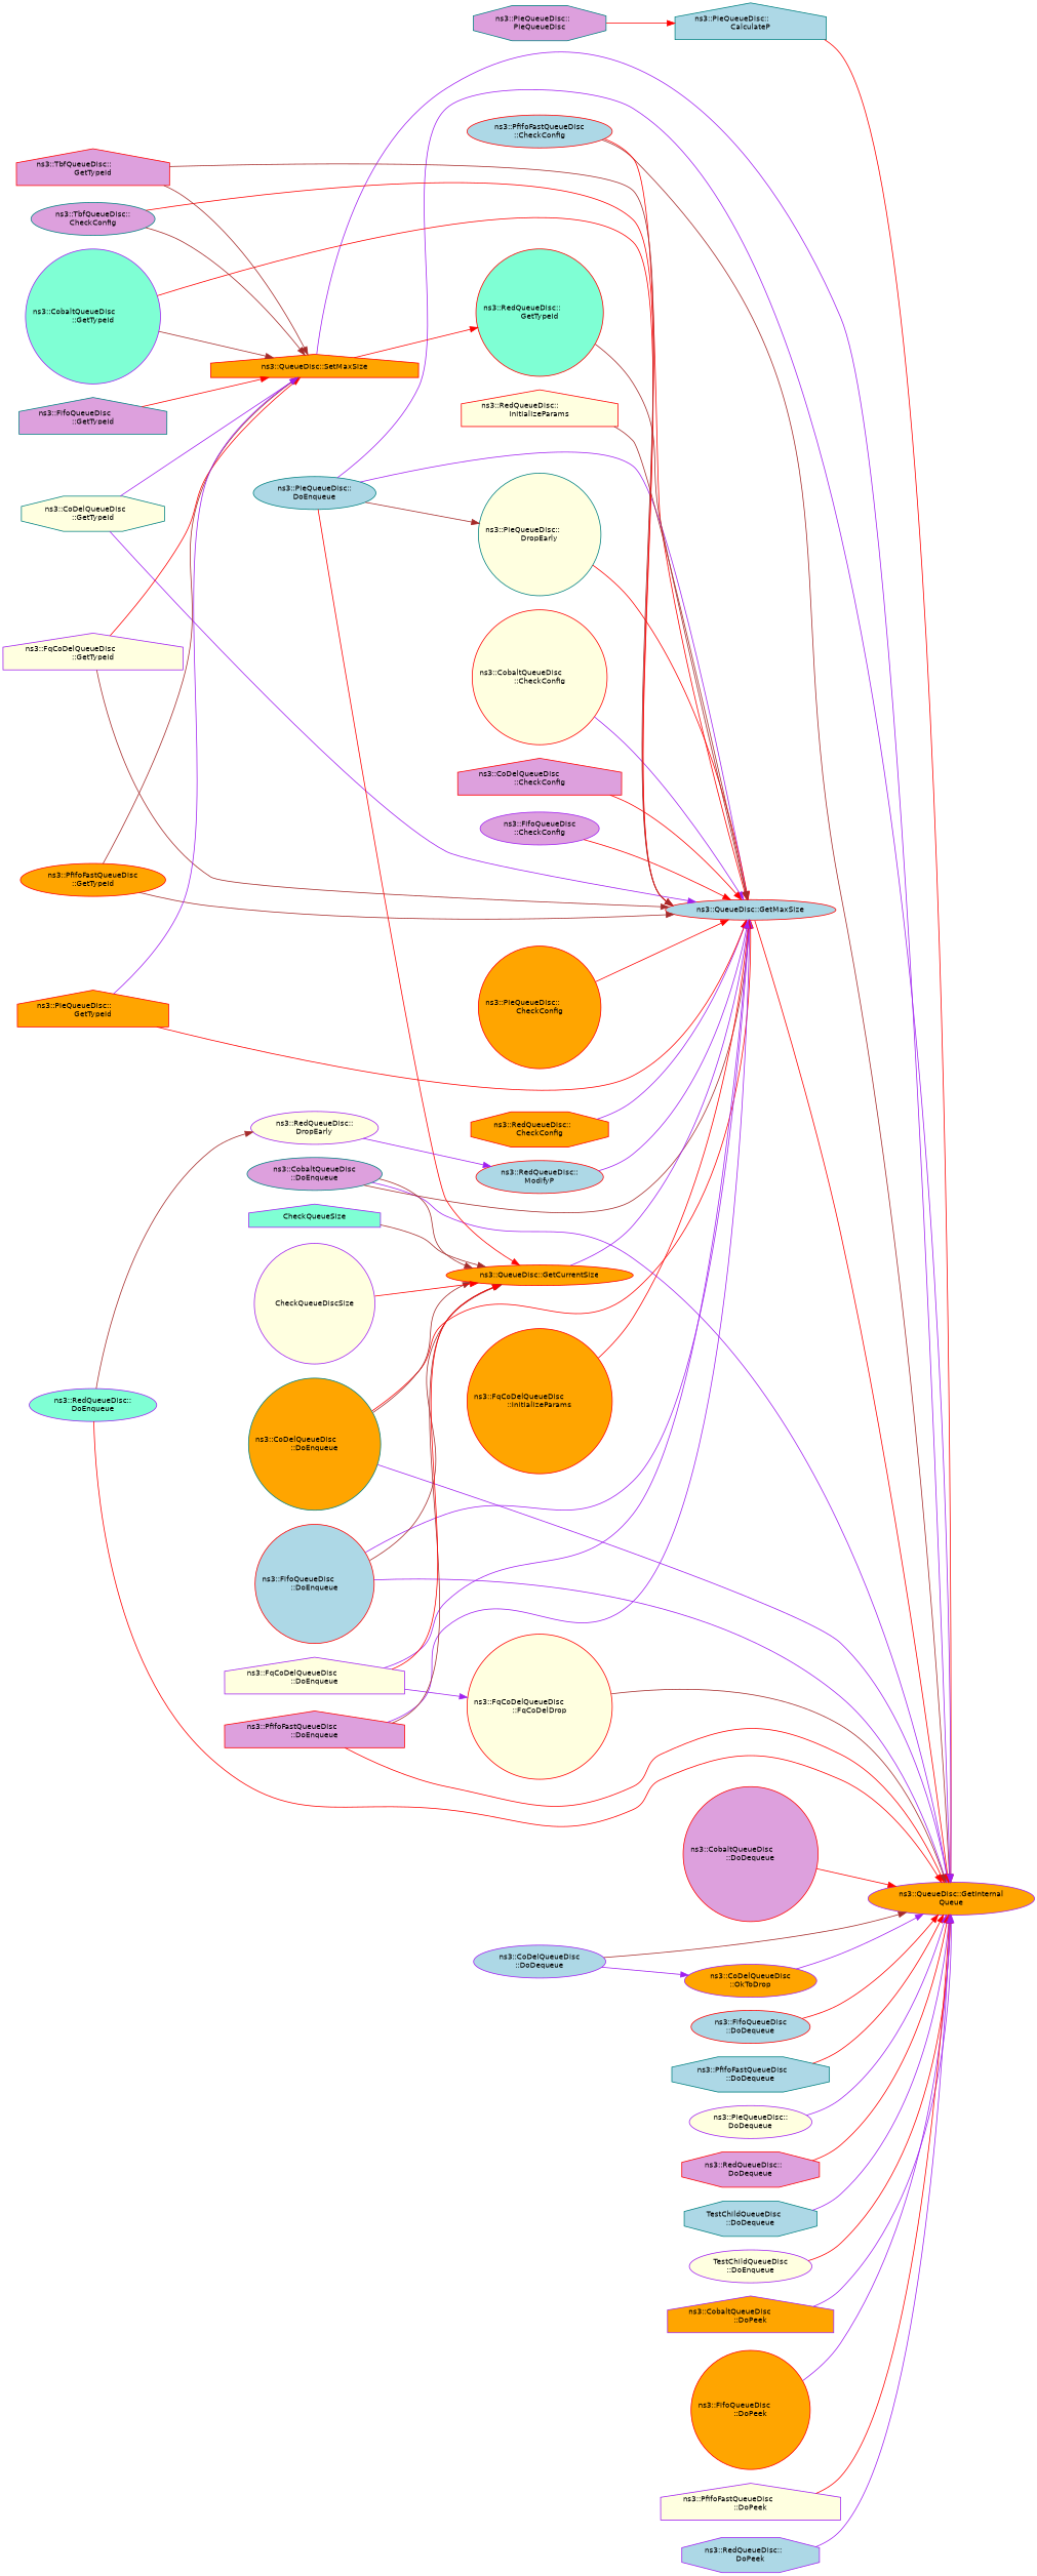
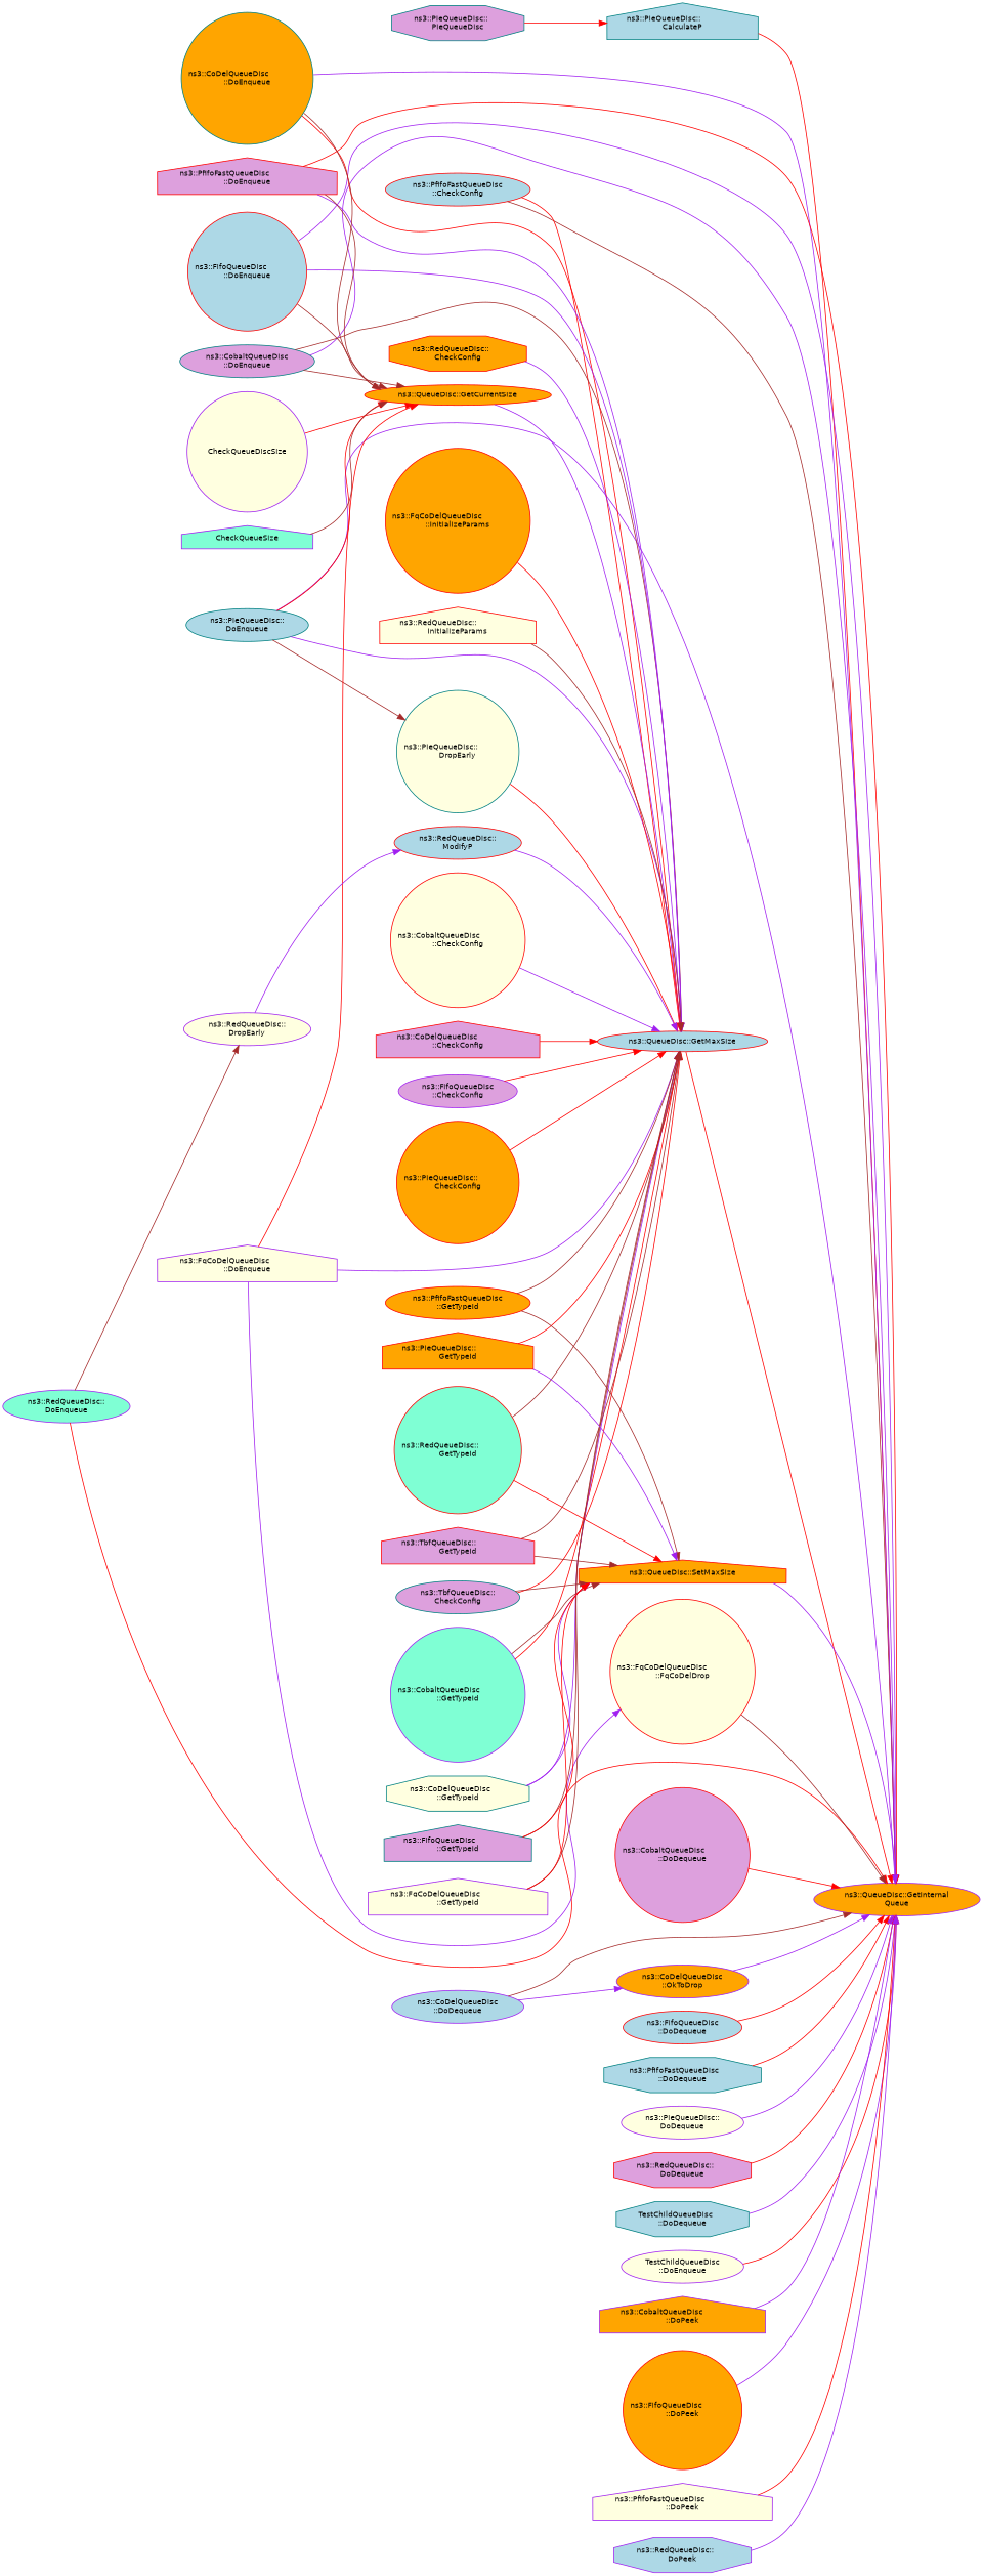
  digraph {
    rankdir=RL
    node [color=red fillcolor=orange fontname=Helvetica fontsize=10 shape=ellipse style=filled]
    edge [color=red dir=back fontname=Helvetica fontsize=10 labelfontname=Helvetica labelfontsize=10 style=solid]
    n1 [color=purple fontcolor=black height=0.2 label="ns3::QueueDisc::GetInternal\lQueue" width=0.4]
    n2 [color=teal fillcolor=lightblue height=0.2 label="ns3::PieQueueDisc::\lCalculateP" shape=house width=0.4]
    n3 [fillcolor=lightblue height=0.2 label="ns3::PfifoFastQueueDisc\l::CheckConfig" width=0.4]
    n4 [fillcolor=plum height=0.2 label="ns3::CobaltQueueDisc\l::DoDequeue" shape=circle width=0.4]
    n5 [color=purple fillcolor=lightblue height=0.2 label="ns3::CoDelQueueDisc\l::DoDequeue" width=0.4]
    n6 [fillcolor=lightblue height=0.2 label="ns3::FifoQueueDisc\l::DoDequeue" width=0.4]
    n7 [color=teal fillcolor=lightblue height=0.2 label="ns3::PfifoFastQueueDisc\l::DoDequeue" shape=octagon width=0.4]
    n8 [color=purple fillcolor=lightyellow height=0.2 label="ns3::PieQueueDisc::\lDoDequeue" width=0.4]
    n9 [fillcolor=plum height=0.2 label="ns3::RedQueueDisc::\lDoDequeue" shape=octagon width=0.4]
    n10 [color=teal fillcolor=lightblue height=0.2 label="TestChildQueueDisc\l::DoDequeue" shape=octagon width=0.4]
    n11 [color=teal fillcolor=plum height=0.2 label="ns3::CobaltQueueDisc\l::DoEnqueue" width=0.4]
    n12 [color=teal height=0.2 label="ns3::CoDelQueueDisc\l::DoEnqueue" shape=circle width=0.4]
    n13 [fillcolor=lightblue height=0.2 label="ns3::FifoQueueDisc\l::DoEnqueue" shape=circle width=0.4]
    n14 [fillcolor=plum height=0.2 label="ns3::PfifoFastQueueDisc\l::DoEnqueue" shape=house width=0.4]
    n15 [color=teal fillcolor=lightblue height=0.2 label="ns3::PieQueueDisc::\lDoEnqueue" width=0.4]
    n16 [color=purple fillcolor=aquamarine height=0.2 label="ns3::RedQueueDisc::\lDoEnqueue" width=0.4]
    n17 [color=purple fillcolor=lightyellow height=0.2 label="TestChildQueueDisc\l::DoEnqueue" width=0.4]
    n18 [color=purple height=0.2 label="ns3::CobaltQueueDisc\l::DoPeek" shape=house width=0.4]
    n19 [height=0.2 label="ns3::FifoQueueDisc\l::DoPeek" shape=circle width=0.4]
    n20 [color=purple fillcolor=lightyellow height=0.2 label="ns3::PfifoFastQueueDisc\l::DoPeek" shape=house width=0.4]
    n21 [color=purple fillcolor=lightblue height=0.2 label="ns3::RedQueueDisc::\lDoPeek" shape=octagon width=0.4]
    n22 [fillcolor=lightyellow height=0.2 label="ns3::FqCoDelQueueDisc\l::FqCoDelDrop" shape=circle width=0.4]
    n23 [fillcolor=lightblue height=0.2 label="ns3::QueueDisc::GetMaxSize" width=0.4]
    n24 [color=purple height=0.2 label="ns3::CoDelQueueDisc\l::OkToDrop" width=0.4]
    n25 [height=0.2 label="ns3::QueueDisc::SetMaxSize" shape=house width=0.4]
    n26 [color=teal fillcolor=plum height=0.2 label="ns3::PieQueueDisc::\lPieQueueDisc" shape=octagon width=0.4]
    n27 [color=purple fillcolor=lightyellow height=0.2 label="ns3::FqCoDelQueueDisc\l::DoEnqueue" shape=house width=0.4]
    n28 [fillcolor=lightyellow height=0.2 label="ns3::CobaltQueueDisc\l::CheckConfig" shape=circle width=0.4]
    n29 [fillcolor=plum height=0.2 label="ns3::CoDelQueueDisc\l::CheckConfig" shape=house width=0.4]
    n30 [color=purple fillcolor=plum height=0.2 label="ns3::FifoQueueDisc\l::CheckConfig" width=0.4]
    n31 [height=0.2 label="ns3::PieQueueDisc::\lCheckConfig" shape=circle width=0.4]
    n32 [height=0.2 label="ns3::RedQueueDisc::\lCheckConfig" shape=octagon width=0.4]
    n33 [color=teal fillcolor=plum height=0.2 label="ns3::TbfQueueDisc::\lCheckConfig" width=0.4]
    n34 [color=teal fillcolor=lightyellow height=0.2 label="ns3::PieQueueDisc::\lDropEarly" shape=circle width=0.4]
    n35 [height=0.2 label="ns3::QueueDisc::GetCurrentSize" width=0.4]
    n36 [color=purple fillcolor=aquamarine height=0.2 label="ns3::CobaltQueueDisc\l::GetTypeId" shape=circle width=0.4]
    n37 [color=teal fillcolor=lightyellow height=0.2 label="ns3::CoDelQueueDisc\l::GetTypeId" shape=octagon width=0.4]
    n38 [color=teal fillcolor=plum height=0.2 label="ns3::FifoQueueDisc\l::GetTypeId" shape=house width=0.4]
    n39 [color=purple fillcolor=lightyellow height=0.2 label="ns3::FqCoDelQueueDisc\l::GetTypeId" shape=house width=0.4]
    n40 [height=0.2 label="ns3::PfifoFastQueueDisc\l::GetTypeId" width=0.4]
    n41 [height=0.2 label="ns3::PieQueueDisc::\lGetTypeId" shape=house width=0.4]
    n42 [fillcolor=aquamarine height=0.2 label="ns3::RedQueueDisc::\lGetTypeId" shape=circle width=0.4]
    n43 [fillcolor=plum height=0.2 label="ns3::TbfQueueDisc::\lGetTypeId" shape=house width=0.4]
    n44 [height=0.2 label="ns3::FqCoDelQueueDisc\l::InitializeParams" shape=circle width=0.4]
    n45 [fillcolor=lightyellow height=0.2 label="ns3::RedQueueDisc::\lInitializeParams" shape=house width=0.4]
    n46 [fillcolor=lightblue height=0.2 label="ns3::RedQueueDisc::\lModifyP" width=0.4]
    n47 [color=purple fillcolor=lightyellow height=0.2 label=CheckQueueDiscSize shape=circle width=0.4]
    n48 [color=purple fillcolor=aquamarine height=0.2 label=CheckQueueSize shape=house width=0.4]
    n49 [color=purple fillcolor=lightyellow height=0.2 label="ns3::RedQueueDisc::\lDropEarly" width=0.4]
    n1 -> n2
    n1 -> n3 [color=brown]
    n1 -> n4
    n1 -> n5 [color=brown]
    n1 -> n6
    n1 -> n7
    n1 -> n8 [color=purple]
    n1 -> n9
    n1 -> n10 [color=purple]
    n1 -> n11 [color=purple]
    n1 -> n12 [color=purple]
    n1 -> n13 [color=purple]
    n1 -> n14
    n1 -> n15 [color=purple]
    n1 -> n16
    n1 -> n17
    n1 -> n18 [color=purple]
    n1 -> n19 [color=purple]
    n1 -> n20
    n1 -> n21 [color=purple]
    n1 -> n22 [color=brown]
    n1 -> n23
    n1 -> n24 [color=purple]
    n1 -> n25 [color=purple]
    n2 -> n26
    n22 -> n27 [color=purple]
    n23 -> n3
    n23 -> n11 [color=brown]
    n23 -> n12
    n23 -> n13 [color=purple]
    n23 -> n14 [color=purple]
    n23 -> n15 [color=purple]
    n23 -> n27 [color=purple]
    n23 -> n28 [color=purple]
    n23 -> n29
    n23 -> n30
    n23 -> n31
    n23 -> n32 [color=purple]
    n23 -> n33
    n23 -> n34
    n23 -> n35 [color=purple]
    n23 -> n36
    n23 -> n37 [color=purple]
+   n23 -> n38 [color=brown]
    n23 -> n39 [color=brown]
    n23 -> n40 [color=brown]
    n23 -> n41
    n23 -> n42 [color=brown]
    n23 -> n43 [color=brown]
    n23 -> n44
    n23 -> n45 [color=brown]
    n23 -> n46 [color=purple]
    n24 -> n5 [color=purple]
    n25 -> n33 [color=brown]
    n25 -> n36 [color=brown]
    n25 -> n37 [color=purple]
    n25 -> n38
    n25 -> n39
    n25 -> n40 [color=brown]
    n25 -> n41 [color=purple]
-   n42 -> n25
+   n25 -> n42
    n25 -> n43 [color=brown]
    n34 -> n15 [color=brown]
    n35 -> n11 [color=brown]
    n35 -> n12 [color=brown]
    n35 -> n13 [color=brown]
    n35 -> n14 [color=brown]
    n35 -> n15
    n35 -> n27
    n35 -> n47
    n35 -> n48 [color=brown]
    n46 -> n49 [color=purple]
    n49 -> n16 [color=brown]
  }
